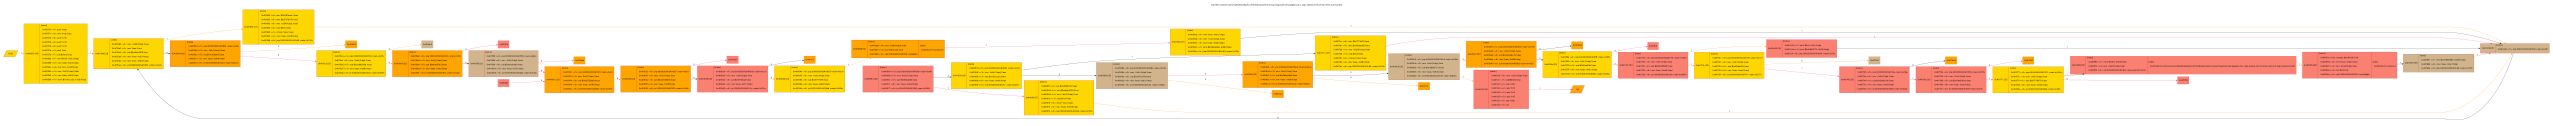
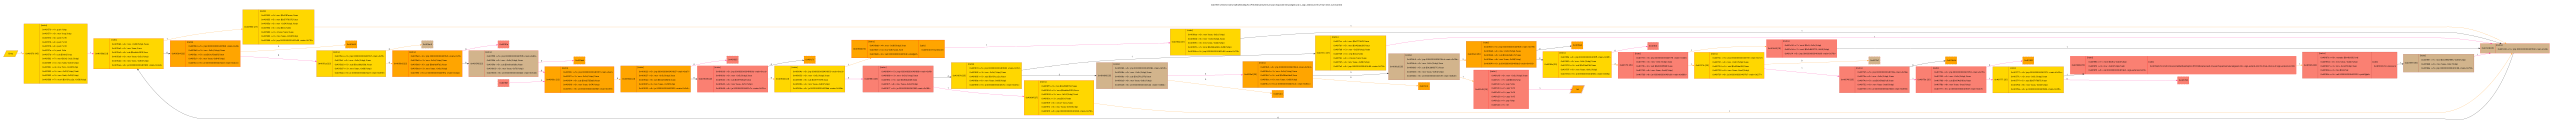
  digraph {
    fontname=Inter
    label="0x401570 (/mnt/c/Users/mathe/Desktop/tcc/POCII/binaries/extr_linuxarchsparckernelunaligned_32.c_sign_extend_imm13_Final-ollvm.out::main(0))"
    labelloc=t
    rankdir=LR
    node [color=brown fillcolor=orange fontname=Inter shape=record style=filled]
    edge [color=deeppink fontname=Inter]
    Entry [fillcolor=gold height=0.3 shape=parallelogram width=0.3]
    n2 [fillcolor=gold label="{\n     0x401570 [45]\l\n     | [instrs]\l\n     &nbsp;&nbsp;0x401570 \<+1\>: push %rbp\l\n     &nbsp;&nbsp;0x401571 \<+3\>: mov %rsp,%rbp\l\n     &nbsp;&nbsp;0x401574 \<+2\>: push %r15\l\n     &nbsp;&nbsp;0x401576 \<+2\>: push %r14\l\n     &nbsp;&nbsp;0x401578 \<+2\>: push %r12\l\n     &nbsp;&nbsp;0x40157a \<+1\>: push %rbx\l\n     &nbsp;&nbsp;0x40157b \<+7\>: sub $0xb0,%rsp\l\n     &nbsp;&nbsp;0x401582 \<+7\>: movl $0x0,-0x2c(%rbp)\l\n     &nbsp;&nbsp;0x401589 \<+3\>: mov %edi,-0x30(%rbp)\l\n     &nbsp;&nbsp;0x40158c \<+4\>: mov %rsi,-0x38(%rbp)\l\n     &nbsp;&nbsp;0x401590 \<+3\>: mov -0x30(%rbp),%edi\l\n     &nbsp;&nbsp;0x401593 \<+3\>: mov %edi,-0x28(%rbp)\l\n     &nbsp;&nbsp;0x401596 \<+7\>: movl $0x131ccc2a,-0x58(%rbp)\l\n  }"]
    n3 [color=red fillcolor=gold label="{\n     0x40159d [23]\l\n     | [instrs]\l\n     &nbsp;&nbsp;0x40159d \<+3\>: mov -0x58(%rbp),%eax\l\n     &nbsp;&nbsp;0x4015a0 \<+2\>: mov %eax,%ecx\l\n     &nbsp;&nbsp;0x4015a2 \<+6\>: sub $0xa8dc2919,%ecx\l\n     &nbsp;&nbsp;0x4015a8 \<+3\>: mov %eax,-0x5c(%rbp)\l\n     &nbsp;&nbsp;0x4015ab \<+3\>: mov %ecx,-0x60(%rbp)\l\n     &nbsp;&nbsp;0x4015ae \<+6\>: je 0000000000401950 \<main+0x3e0\>\l\n  }"]
    n4 [fillcolor=gold label="{\n     0x401950 [27]\l\n     | [instrs]\l\n     &nbsp;&nbsp;0x401950 \<+5\>: mov $0x63f1eace,%eax\l\n     &nbsp;&nbsp;0x401955 \<+5\>: mov $0x57176075,%ecx\l\n     &nbsp;&nbsp;0x40195a \<+3\>: mov -0x24(%rbp),%edx\l\n     &nbsp;&nbsp;0x40195d \<+3\>: cmp $0x0,%edx\l\n     &nbsp;&nbsp;0x401960 \<+3\>: cmove %ecx,%eax\l\n     &nbsp;&nbsp;0x401963 \<+3\>: mov %eax,-0x58(%rbp)\l\n     &nbsp;&nbsp;0x401966 \<+5\>: jmp 0000000000401c88 \<main+0x718\>\l\n  }"]
    n5 [color=red label="{\n     0x4015b4 [22]\l\n     | [instrs]\l\n     &nbsp;&nbsp;0x4015b4 \<+5\>: jmp 00000000004015b9 \<main+0x49\>\l\n     &nbsp;&nbsp;0x4015b9 \<+3\>: mov -0x5c(%rbp),%eax\l\n     &nbsp;&nbsp;0x4015bc \<+5\>: sub $0xc113aa50,%eax\l\n     &nbsp;&nbsp;0x4015c1 \<+3\>: mov %eax,-0x64(%rbp)\l\n     &nbsp;&nbsp;0x4015c4 \<+6\>: je 0000000000401a33 \<main+0x4c3\>\l\n  }"]
    n6 [color=red fillcolor=tan label="{\n     0x401c88 [5]\l\n     | [instrs]\l\n     &nbsp;&nbsp;0x401c88 \<+5\>: jmp 000000000040159d \<main+0x2d\>\l\n  }"]
    n7 [label="{\n     0x401a33\l\n  }" style="dashed,filled"]
    n8 [fillcolor=gold label="{\n     0x4015ca [22]\l\n     | [instrs]\l\n     &nbsp;&nbsp;0x4015ca \<+5\>: jmp 00000000004015cf \<main+0x5f\>\l\n     &nbsp;&nbsp;0x4015cf \<+3\>: mov -0x5c(%rbp),%eax\l\n     &nbsp;&nbsp;0x4015d2 \<+5\>: sub $0xcb6b200d,%eax\l\n     &nbsp;&nbsp;0x4015d7 \<+3\>: mov %eax,-0x68(%rbp)\l\n     &nbsp;&nbsp;0x4015da \<+6\>: je 0000000000401ac9 \<main+0x559\>\l\n  }"]
    n9 [fillcolor=tan label="{\n     0x401ac9\l\n  }" style="dashed,filled"]
    n10 [color=red label="{\n     0x4015e0 [22]\l\n     | [instrs]\l\n     &nbsp;&nbsp;0x4015e0 \<+5\>: jmp 00000000004015e5 \<main+0x75\>\l\n     &nbsp;&nbsp;0x4015e5 \<+3\>: mov -0x5c(%rbp),%eax\l\n     &nbsp;&nbsp;0x4015e8 \<+5\>: sub $0xd1bbf7b2,%eax\l\n     &nbsp;&nbsp;0x4015ed \<+3\>: mov %eax,-0x6c(%rbp)\l\n     &nbsp;&nbsp;0x4015f0 \<+6\>: je 000000000040191a \<main+0x3aa\>\l\n  }"]
    Exit [height=0.3 peripheries=2 shape=parallelogram width=0.3]
    n12 [fillcolor=salmon label="{\n     0x40191a\l\n  }" style="dashed,filled"]
    n13 [color=red fillcolor=tan label="{\n     0x4015f6 [22]\l\n     | [instrs]\l\n     &nbsp;&nbsp;0x4015f6 \<+5\>: jmp 00000000004015fb \<main+0x8b\>\l\n     &nbsp;&nbsp;0x4015fb \<+3\>: mov -0x5c(%rbp),%eax\l\n     &nbsp;&nbsp;0x4015fe \<+5\>: sub $0xd1ce0d9a,%eax\l\n     &nbsp;&nbsp;0x401603 \<+3\>: mov %eax,-0x70(%rbp)\l\n     &nbsp;&nbsp;0x401606 \<+6\>: je 0000000000401abd \<main+0x54d\>\l\n  }"]
    n14 [fillcolor=tan label="{\n     0x401991 [18]\l\n     | [instrs]\l\n     &nbsp;&nbsp;0x401991 \<+7\>: movl $0x3992f996,-0x58(%rbp)\l\n     &nbsp;&nbsp;0x401998 \<+6\>: mov %eax,-0xbc(%rbp)\l\n     &nbsp;&nbsp;0x40199e \<+5\>: jmp 0000000000401c88 \<main+0x718\>\l\n  }"]
    n15 [color=red label="{\n     0x401abd\l\n  }" style="dashed,filled"]
    n16 [color=red label="{\n     0x40160c [22]\l\n     | [instrs]\l\n     &nbsp;&nbsp;0x40160c \<+5\>: jmp 0000000000401611 \<main+0xa1\>\l\n     &nbsp;&nbsp;0x401611 \<+3\>: mov -0x5c(%rbp),%eax\l\n     &nbsp;&nbsp;0x401614 \<+5\>: sub $0xd2725eb8,%eax\l\n     &nbsp;&nbsp;0x401619 \<+3\>: mov %eax,-0x74(%rbp)\l\n     &nbsp;&nbsp;0x40161c \<+6\>: je 00000000004018d1 \<main+0x361\>\l\n  }"]
    n17 [fillcolor=salmon label="{\n     0x40197a [23]\l\n     | [instrs]\l\n     &nbsp;&nbsp;0x40197a \<+10\>: movabs $0x4020f2,%rdi\l\n     &nbsp;&nbsp;0x401984 \<+3\>: mov %eax,-0x44(%rbp)\l\n     &nbsp;&nbsp;0x401987 \<+3\>: mov -0x44(%rbp),%esi\l\n     &nbsp;&nbsp;0x40198a \<+2\>: mov $0x0,%al\l\n     &nbsp;&nbsp;0x40198c \<+5\>: call 0000000000401030 \<printf@plt\>\l\n     | [calls]\l\n     &nbsp;&nbsp;0x401030 \{1\} (unknown)\l\n  }"]
    n18 [label="{\n     0x401622 [22]\l\n     | [instrs]\l\n     &nbsp;&nbsp;0x401622 \<+5\>: jmp 0000000000401627 \<main+0xb7\>\l\n     &nbsp;&nbsp;0x401627 \<+3\>: mov -0x5c(%rbp),%eax\l\n     &nbsp;&nbsp;0x40162a \<+5\>: sub $0xe20e841b,%eax\l\n     &nbsp;&nbsp;0x40162f \<+3\>: mov %eax,-0x78(%rbp)\l\n     &nbsp;&nbsp;0x401632 \<+6\>: je 0000000000401935 \<main+0x3c5\>\l\n  }"]
    n19 [color=red fillcolor=salmon label="{\n     0x401790\l\n  }" style="dashed,filled"]
    n20 [fillcolor=salmon label="{\n     0x4018d1\l\n  }" style="dashed,filled"]
    n21 [fillcolor=salmon label="{\n     0x401935\l\n  }" style="dashed,filled"]
    n22 [color=red fillcolor=salmon label="{\n     0x401638 [22]\l\n     | [instrs]\l\n     &nbsp;&nbsp;0x401638 \<+5\>: jmp 000000000040163d \<main+0xcd\>\l\n     &nbsp;&nbsp;0x40163d \<+3\>: mov -0x5c(%rbp),%eax\l\n     &nbsp;&nbsp;0x401640 \<+5\>: sub $0xf1f25caf,%eax\l\n     &nbsp;&nbsp;0x401645 \<+3\>: mov %eax,-0x7c(%rbp)\l\n     &nbsp;&nbsp;0x401648 \<+6\>: je 0000000000401c7c \<main+0x70c\>\l\n  }"]
    n23 [color=red fillcolor=salmon label="{\n     0x40196b [15]\l\n     | [instrs]\l\n     &nbsp;&nbsp;0x40196b \<+7\>: movl $0x64,-0x40(%rbp)\l\n     &nbsp;&nbsp;0x401972 \<+3\>: mov -0x40(%rbp),%edi\l\n     &nbsp;&nbsp;0x401975 \<+5\>: call 00000000004013e0 \<sign_extend_imm13\>\l\n     | [calls]\l\n     &nbsp;&nbsp;0x4013e0 \{1\} (/mnt/c/Users/mathe/Desktop/tcc/POCII/binaries/extr_linuxarchsparckernelunaligned_32.c_sign_extend_imm13_Final-ollvm.out::sign_extend_imm13)\l\n  }"]
    n24 [color=red label="{\n     0x401c7c\l\n  }" style="dashed,filled"]
    n25 [fillcolor=gold label="{\n     0x40164e [22]\l\n     | [instrs]\l\n     &nbsp;&nbsp;0x40164e \<+5\>: jmp 0000000000401653 \<main+0xe3\>\l\n     &nbsp;&nbsp;0x401653 \<+3\>: mov -0x5c(%rbp),%eax\l\n     &nbsp;&nbsp;0x401656 \<+5\>: sub $0xf7111e79,%eax\l\n     &nbsp;&nbsp;0x40165b \<+3\>: mov %eax,-0x80(%rbp)\l\n     &nbsp;&nbsp;0x40165e \<+6\>: je 00000000004018dd \<main+0x36d\>\l\n  }"]
    n26 [fillcolor=gold label="{\n     0x401777 [25]\l\n     | [instrs]\l\n     &nbsp;&nbsp;0x401777 \<+5\>: jmp 000000000040177c \<main+0x20c\>\l\n     &nbsp;&nbsp;0x40177c \<+3\>: mov -0x5c(%rbp),%eax\l\n     &nbsp;&nbsp;0x40177f \<+5\>: sub $0x57176075,%eax\l\n     &nbsp;&nbsp;0x401784 \<+6\>: mov %eax,-0xb0(%rbp)\l\n     &nbsp;&nbsp;0x40178a \<+6\>: je 000000000040196b \<main+0x3fb\>\l\n  }"]
    n27 [color=red label="{\n     0x4018dd [13]\l\n     | [instrs]\l\n     &nbsp;&nbsp;0x4018dd \<+4\>: mov -0x38(%rbp),%rax\l\n     &nbsp;&nbsp;0x4018e1 \<+4\>: mov 0x8(%rax),%rdi\l\n     &nbsp;&nbsp;0x4018e5 \<+5\>: call 0000000000401040 \<atoi@plt\>\l\n     | [calls]\l\n     &nbsp;&nbsp;0x401040 \{1\} (unknown)\l\n  }"]
    n28 [fillcolor=salmon label="{\n     0x401664 [25]\l\n     | [instrs]\l\n     &nbsp;&nbsp;0x401664 \<+5\>: jmp 0000000000401669 \<main+0xf9\>\l\n     &nbsp;&nbsp;0x401669 \<+3\>: mov -0x5c(%rbp),%eax\l\n     &nbsp;&nbsp;0x40166c \<+5\>: sub $0x6bba0d8,%eax\l\n     &nbsp;&nbsp;0x401671 \<+6\>: mov %eax,-0x84(%rbp)\l\n     &nbsp;&nbsp;0x401677 \<+6\>: je 00000000004018ff \<main+0x38f\>\l\n  }"]
    n29 [label="{\n     0x40183f\l\n  }" style="dashed,filled"]
    n30 [fillcolor=gold label="{\n     0x4018ea [21]\l\n     | [instrs]\l\n     &nbsp;&nbsp;0x4018ea \<+3\>: mov %eax,-0x3c(%rbp)\l\n     &nbsp;&nbsp;0x4018ed \<+3\>: mov -0x3c(%rbp),%eax\l\n     &nbsp;&nbsp;0x4018f0 \<+3\>: mov %eax,-0x24(%rbp)\l\n     &nbsp;&nbsp;0x4018f3 \<+7\>: movl $0x6bba0d8,-0x58(%rbp)\l\n     &nbsp;&nbsp;0x4018fa \<+5\>: jmp 0000000000401c88 \<main+0x718\>\l\n  }"]
    n31 [color=red fillcolor=gold label="{\n     0x4018ff [27]\l\n     | [instrs]\l\n     &nbsp;&nbsp;0x4018ff \<+5\>: mov $0xd1bbf7b2,%eax\l\n     &nbsp;&nbsp;0x401904 \<+5\>: mov $0xa8dc2919,%ecx\l\n     &nbsp;&nbsp;0x401909 \<+3\>: mov -0x24(%rbp),%edx\l\n     &nbsp;&nbsp;0x40190c \<+3\>: cmp $0x1,%edx\l\n     &nbsp;&nbsp;0x40190f \<+3\>: cmovl %ecx,%eax\l\n     &nbsp;&nbsp;0x401912 \<+3\>: mov %eax,-0x58(%rbp)\l\n     &nbsp;&nbsp;0x401915 \<+5\>: jmp 0000000000401c88 \<main+0x718\>\l\n  }"]
    n32 [fillcolor=gold label="{\n     0x40167d [25]\l\n     | [instrs]\l\n     &nbsp;&nbsp;0x40167d \<+5\>: jmp 0000000000401682 \<main+0x112\>\l\n     &nbsp;&nbsp;0x401682 \<+3\>: mov -0x5c(%rbp),%eax\l\n     &nbsp;&nbsp;0x401685 \<+5\>: sub $0x131ccc2a,%eax\l\n     &nbsp;&nbsp;0x40168a \<+6\>: mov %eax,-0x88(%rbp)\l\n     &nbsp;&nbsp;0x401690 \<+6\>: je 00000000004017cc \<main+0x25c\>\l\n  }"]
    n33 [color=red fillcolor=salmon label="{\n     0x40175e [25]\l\n     | [instrs]\l\n     &nbsp;&nbsp;0x40175e \<+5\>: jmp 0000000000401763 \<main+0x1f3\>\l\n     &nbsp;&nbsp;0x401763 \<+3\>: mov -0x5c(%rbp),%eax\l\n     &nbsp;&nbsp;0x401766 \<+5\>: sub $0x54e3160a,%eax\l\n     &nbsp;&nbsp;0x40176b \<+6\>: mov %eax,-0xac(%rbp)\l\n     &nbsp;&nbsp;0x401771 \<+6\>: je 000000000040183f \<main+0x2cf\>\l\n  }"]
    n34 [fillcolor=gold label="{\n     0x4017cc [27]\l\n     | [instrs]\l\n     &nbsp;&nbsp;0x4017cc \<+5\>: mov $0xf7111e79,%eax\l\n     &nbsp;&nbsp;0x4017d1 \<+5\>: mov $0x42bbe29f,%ecx\l\n     &nbsp;&nbsp;0x4017d6 \<+3\>: mov -0x28(%rbp),%edx\l\n     &nbsp;&nbsp;0x4017d9 \<+3\>: cmp $0x2,%edx\l\n     &nbsp;&nbsp;0x4017dc \<+3\>: cmovne %ecx,%eax\l\n     &nbsp;&nbsp;0x4017df \<+3\>: mov %eax,-0x58(%rbp)\l\n     &nbsp;&nbsp;0x4017e2 \<+5\>: jmp 0000000000401c88 \<main+0x718\>\l\n  }"]
    n35 [fillcolor=tan label="{\n     0x401696 [25]\l\n     | [instrs]\l\n     &nbsp;&nbsp;0x401696 \<+5\>: jmp 000000000040169b \<main+0x12b\>\l\n     &nbsp;&nbsp;0x40169b \<+3\>: mov -0x5c(%rbp),%eax\l\n     &nbsp;&nbsp;0x40169e \<+5\>: sub $0x270c2f7d,%eax\l\n     &nbsp;&nbsp;0x4016a3 \<+6\>: mov %eax,-0x8c(%rbp)\l\n     &nbsp;&nbsp;0x4016a9 \<+6\>: je 0000000000401c44 \<main+0x6d4\>\l\n  }"]
    n36 [label="{\n     0x401b0d\l\n  }" style="dashed,filled"]
    n37 [color=red label="{\n     0x401c44\l\n  }" style="dashed,filled"]
    n38 [label="{\n     0x4016af [25]\l\n     | [instrs]\l\n     &nbsp;&nbsp;0x4016af \<+5\>: jmp 00000000004016b4 \<main+0x144\>\l\n     &nbsp;&nbsp;0x4016b4 \<+3\>: mov -0x5c(%rbp),%eax\l\n     &nbsp;&nbsp;0x4016b7 \<+5\>: sub $0x28be0de5,%eax\l\n     &nbsp;&nbsp;0x4016bc \<+6\>: mov %eax,-0x90(%rbp)\l\n     &nbsp;&nbsp;0x4016c2 \<+6\>: je 0000000000401c2c \<main+0x6bc\>\l\n  }"]
    n39 [fillcolor=salmon label="{\n     0x401745 [25]\l\n     | [instrs]\l\n     &nbsp;&nbsp;0x401745 \<+5\>: jmp 000000000040174a \<main+0x1da\>\l\n     &nbsp;&nbsp;0x40174a \<+3\>: mov -0x5c(%rbp),%eax\l\n     &nbsp;&nbsp;0x40174d \<+5\>: sub $0x51bd31c9,%eax\l\n     &nbsp;&nbsp;0x401752 \<+6\>: mov %eax,-0xa8(%rbp)\l\n     &nbsp;&nbsp;0x401758 \<+6\>: je 0000000000401b0d \<main+0x59d\>\l\n  }"]
    n40 [color=red label="{\n     0x401c2c\l\n  }" style="dashed,filled"]
    n41 [fillcolor=tan label="{\n     0x4016c8 [25]\l\n     | [instrs]\l\n     &nbsp;&nbsp;0x4016c8 \<+5\>: jmp 00000000004016cd \<main+0x15d\>\l\n     &nbsp;&nbsp;0x4016cd \<+3\>: mov -0x5c(%rbp),%eax\l\n     &nbsp;&nbsp;0x4016d0 \<+5\>: sub $0x2d863713,%eax\l\n     &nbsp;&nbsp;0x4016d5 \<+6\>: mov %eax,-0x94(%rbp)\l\n     &nbsp;&nbsp;0x4016db \<+6\>: je 0000000000401c19 \<main+0x6a9\>\l\n  }"]
    n42 [color=red fillcolor=tan label="{\n     0x4017e7\l\n  }" style="dashed,filled"]
    n43 [color=red fillcolor=salmon label="{\n     0x401c19 [19]\l\n     | [instrs]\l\n     &nbsp;&nbsp;0x401c19 \<+3\>: mov -0x2c(%rbp),%eax\l\n     &nbsp;&nbsp;0x401c1c \<+7\>: add $0xb0,%rsp\l\n     &nbsp;&nbsp;0x401c23 \<+1\>: pop %rbx\l\n     &nbsp;&nbsp;0x401c24 \<+2\>: pop %r12\l\n     &nbsp;&nbsp;0x401c26 \<+2\>: pop %r14\l\n     &nbsp;&nbsp;0x401c28 \<+2\>: pop %r15\l\n     &nbsp;&nbsp;0x401c2a \<+1\>: pop %rbp\l\n     &nbsp;&nbsp;0x401c2b \<+1\>: ret\l\n  }"]
    n44 [label="{\n     0x4016e1 [25]\l\n     | [instrs]\l\n     &nbsp;&nbsp;0x4016e1 \<+5\>: jmp 00000000004016e6 \<main+0x176\>\l\n     &nbsp;&nbsp;0x4016e6 \<+3\>: mov -0x5c(%rbp),%eax\l\n     &nbsp;&nbsp;0x4016e9 \<+5\>: sub $0x2e0e8cc5,%eax\l\n     &nbsp;&nbsp;0x4016ee \<+6\>: mov %eax,-0x98(%rbp)\l\n     &nbsp;&nbsp;0x4016f4 \<+6\>: je 00000000004019a3 \<main+0x433\>\l\n  }"]
    n45 [color=red fillcolor=gold label="{\n     0x40172c [25]\l\n     | [instrs]\l\n     &nbsp;&nbsp;0x40172c \<+5\>: jmp 0000000000401731 \<main+0x1c1\>\l\n     &nbsp;&nbsp;0x401731 \<+3\>: mov -0x5c(%rbp),%eax\l\n     &nbsp;&nbsp;0x401734 \<+5\>: sub $0x42bbe29f,%eax\l\n     &nbsp;&nbsp;0x401739 \<+6\>: mov %eax,-0xa4(%rbp)\l\n     &nbsp;&nbsp;0x40173f \<+6\>: je 00000000004017e7 \<main+0x277\>\l\n  }"]
    n46 [color=red label="{\n     0x4019a3\l\n  }" style="dashed,filled"]
    n47 [color=red fillcolor=gold label="{\n     0x4016fa [25]\l\n     | [instrs]\l\n     &nbsp;&nbsp;0x4016fa \<+5\>: jmp 00000000004016ff \<main+0x18f\>\l\n     &nbsp;&nbsp;0x4016ff \<+3\>: mov -0x5c(%rbp),%eax\l\n     &nbsp;&nbsp;0x401702 \<+5\>: sub $0x32aa11fd,%eax\l\n     &nbsp;&nbsp;0x401707 \<+6\>: mov %eax,-0x9c(%rbp)\l\n     &nbsp;&nbsp;0x40170d \<+6\>: je 0000000000401bfa \<main+0x68a\>\l\n  }"]
    n48 [color=red fillcolor=salmon label="{\n     0x401c06 [19]\l\n     | [instrs]\l\n     &nbsp;&nbsp;0x401c06 \<+7\>: movl $0x0,-0x2c(%rbp)\l\n     &nbsp;&nbsp;0x401c0d \<+7\>: movl $0x2d863713,-0x58(%rbp)\l\n     &nbsp;&nbsp;0x401c14 \<+5\>: jmp 0000000000401c88 \<main+0x718\>\l\n  }"]
    n49 [color=red fillcolor=salmon label="{\n     0x401713 [25]\l\n     | [instrs]\l\n     &nbsp;&nbsp;0x401713 \<+5\>: jmp 0000000000401718 \<main+0x1a8\>\l\n     &nbsp;&nbsp;0x401718 \<+3\>: mov -0x5c(%rbp),%eax\l\n     &nbsp;&nbsp;0x40171b \<+5\>: sub $0x3992f996,%eax\l\n     &nbsp;&nbsp;0x401720 \<+6\>: mov %eax,-0xa0(%rbp)\l\n     &nbsp;&nbsp;0x401726 \<+6\>: je 0000000000401c06 \<main+0x696\>\l\n  }"]
    n50 [fillcolor=salmon label="{\n     0x401bfa\l\n  }" style="dashed,filled"]
    Entry -> n2 [color=darkorange label=" 1"]
    n2 -> n3 [label=" 1"]
    n3 -> n4 [color=darkorange label=" 1"]
    n3 -> n5 [color=black label=" 6"]
    n4 -> n6 [color=darkorange label=" 1"]
    n5 -> n7 [color=darkorange label=" 0"]
    n5 -> n8 [label=" 6"]
    n6 -> n3 [color=black label=" 6"]
    n8 -> n9 [color=darkorange label=" 0"]
    n8 -> n10 [color=darkorange label=" 6"]
    n10 -> n12 [label=" 0"]
    n10 -> n13 [color=black label=" 6"]
    n13 -> n15 [label=" 0"]
    n13 -> n16 [label=" 6"]
    n14 -> n6 [label=" 1"]
    n16 -> n18 [color=darkorange label=" 6"]
    n17 -> n14 [color=black label=" 1"]
    n18 -> n21 [label=" 0"]
    n18 -> n22 [color=black label=" 6"]
    n20 -> n16 [label=" 0"]
    n22 -> n24 [color=black label=" 0"]
    n22 -> n25 [color=darkorange label=" 6"]
    n23 -> n17 [color=darkorange label=" 1"]
    n25 -> n27 [color=darkorange label=" 1"]
+   n25 -> n28 [label=" 5"]
    n26 -> n19 [label=" 0"]
    n26 -> n23 [color=black label=" 1"]
    n27 -> n30 [label=" 1"]
    n28 -> n31 [label=" 1"]
    n28 -> n32 [color=black label=" 4"]
    n30 -> n6 [color=black label=" 1"]
    n31 -> n6 [color=darkorange label=" 1"]
    n32 -> n34 [color=black label=" 1"]
    n32 -> n35 [color=black label=" 3"]
    n33 -> n26 [label=" 1"]
    n33 -> n29 [label=" 0"]
    n34 -> n6 [label=" 1"]
    n35 -> n37 [color=darkorange label=" 0"]
    n35 -> n38 [label=" 3"]
    n38 -> n40 [color=darkorange label=" 0"]
    n38 -> n41 [color=black label=" 3"]
    n39 -> n33 [label=" 1"]
    n39 -> n36 [color=black label=" 0"]
    n41 -> n43 [color=darkorange label=" 1"]
    n41 -> n44 [color=darkorange label=" 2"]
    n43 -> Exit [label=" 1"]
    n44 -> n46 [color=black label=" 0"]
    n44 -> n47 [color=black label=" 2"]
    n45 -> n39 [label=" 1"]
    n45 -> n42 [color=darkorange label=" 0"]
    n47 -> n49 [color=darkorange label=" 2"]
    n47 -> n50 [label=" 0"]
    n48 -> n6 [color=black label=" 1"]
    n49 -> n45 [color=darkorange label=" 1"]
    n49 -> n48 [color=darkorange label=" 1"]
  }
